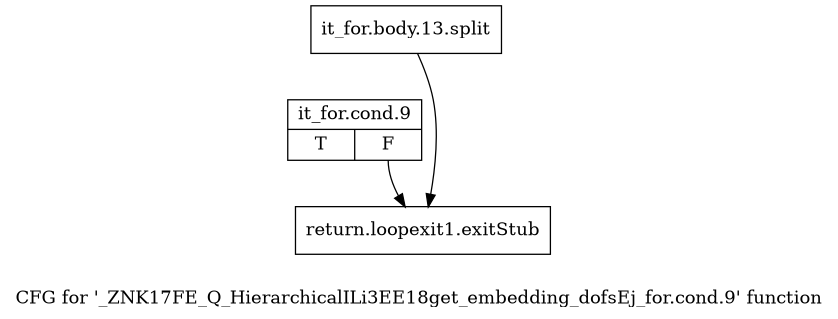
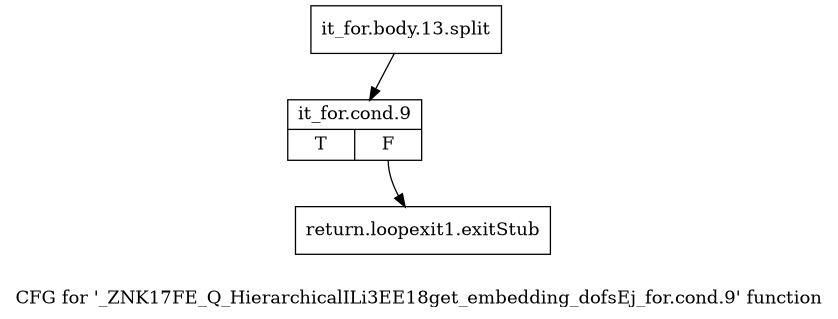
  digraph {
    label="CFG for '_ZNK17FE_Q_HierarchicalILi3EE18get_embedding_dofsEj_for.cond.9' function"
    node [shape=record]
    n1 [label="{it_for.cond.9|{<s0>T|<s1>F}}"]
    n2 [label="{return.loopexit1.exitStub}"]
    n3 [label="{it_for.body.13.split}"]
    n1 -> n2 [tailport=s1]
-   n3 -> n2
+   n3 -> n1
  }
